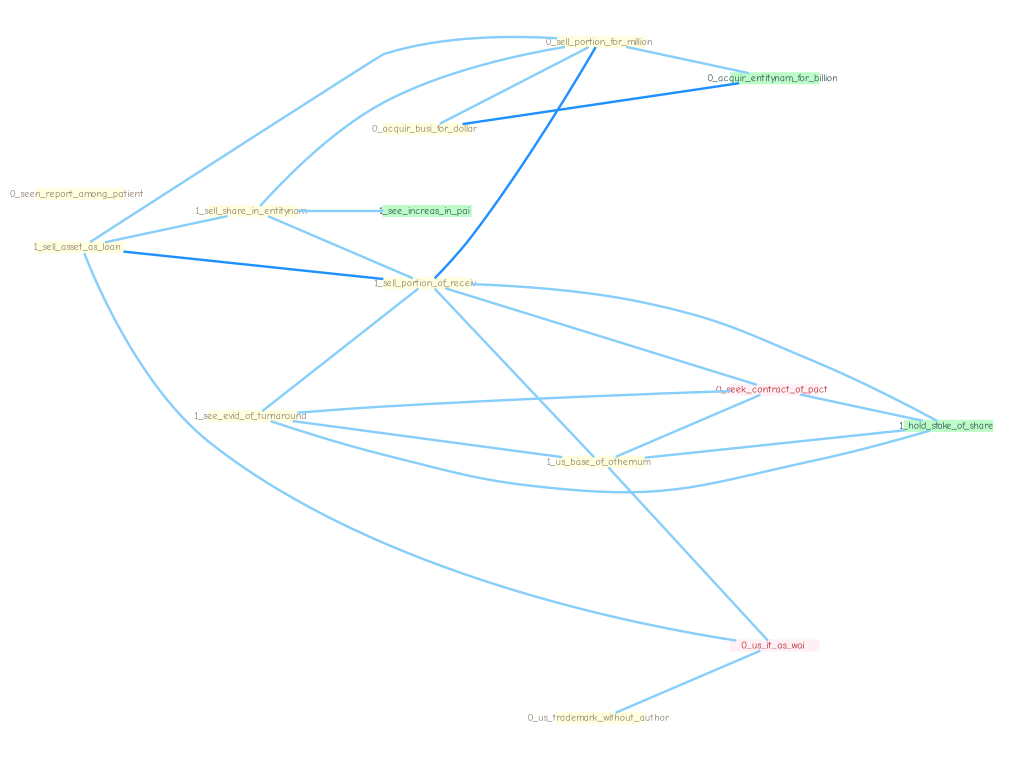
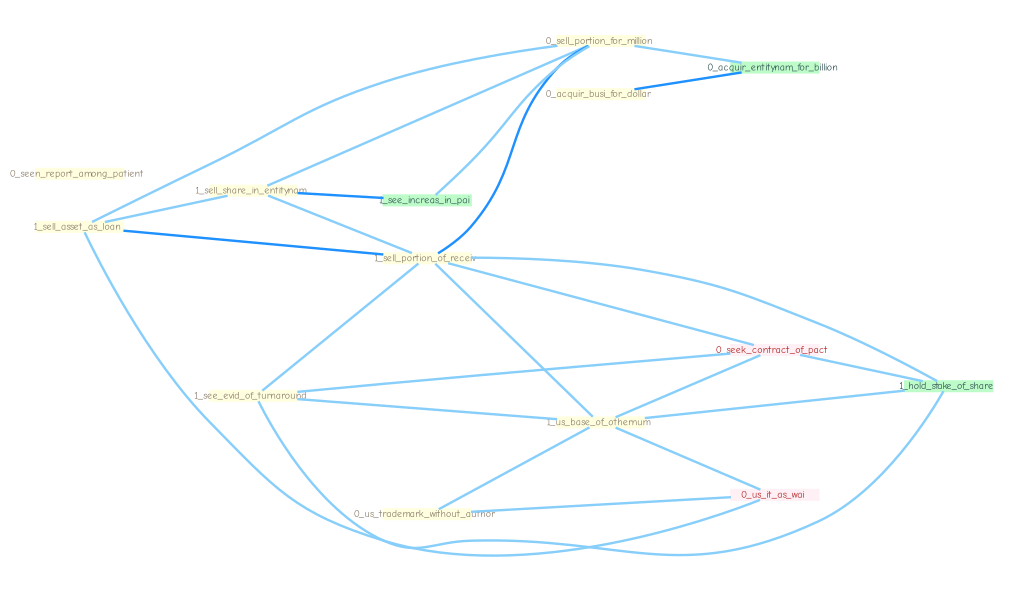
  graph {
    fontname="Comic Neue"
    rankdir=LR
    node [color="#ffffe0" fixedsize=true fontcolor="#8b7d6b" fontname="Comic Neue" fontsize=4 shape=polygon style=filled]
    edge [color="#87cefa" fontname="Comic Neue" w=1]
    "0_acquir_busi_for_dollar " [height=.06 width=.5]
    "0_us_trademark_without_author " [height=.06 width=.5]
    "0_seen_report_among_patient " [height=.06 width=.5]
    "1_see_evid_of_turnaround " [height=.06 width=.5]
    "1_sell_asset_as_loan " [height=.06 width=.5]
    "1_sell_share_in_entitynam " [height=.06 width=.5]
    "1_sell_portion_of_receiv " [height=.06 width=.5]
    "1_us_base_of_othernum " [height=.06 width=.5]
    "0_sell_portion_for_million " [height=.06 width=.5]
    "0_seek_contract_of_pact " [color="#fff0f5" fontcolor="#b22222" height=.06 width=.5]
    "0_us_it_as_wai " [color="#fff0f5" fontcolor="#b22222" height=.06 width=.5]
    "0_acquir_entitynam_for_billion " [color="#BDFCC9" fontcolor="#2f4f4f" height=.06 width=.5]
    "1_hold_stake_of_share " [color="#BDFCC9" fontcolor="#2f4f4f" height=.06 width=.5]
    "1_see_increas_in_pai " [color="#BDFCC9" fontcolor="#2f4f4f" height=.06 width=.5]
    subgraph sub_1 {
      "0_acquir_busi_for_dollar "
      "0_us_trademark_without_author "
      "0_seen_report_among_patient "
      "1_see_evid_of_turnaround "
      "1_sell_asset_as_loan "
      "1_sell_share_in_entitynam "
      "1_sell_portion_of_receiv "
      "1_us_base_of_othernum "
      "0_sell_portion_for_million "
    }
    subgraph sub_2 {
      "0_seek_contract_of_pact "
      "0_us_it_as_wai "
    }
-   "0_acquir_busi_for_dollar " -- "0_sell_portion_for_million "
+   "1_see_increas_in_pai " -- "0_sell_portion_for_million "
    "0_acquir_busi_for_dollar " -- "0_acquir_entitynam_for_billion " [color="#1e90ff" w=2]
+   "0_us_trademark_without_author " -- "1_us_base_of_othernum "
    "0_us_trademark_without_author " -- "0_us_it_as_wai "
    "1_see_evid_of_turnaround " -- "1_sell_portion_of_receiv "
    "1_see_evid_of_turnaround " -- "1_us_base_of_othernum "
    "1_see_evid_of_turnaround " -- "0_seek_contract_of_pact "
    "1_see_evid_of_turnaround " -- "1_hold_stake_of_share "
    "1_sell_asset_as_loan " -- "1_sell_share_in_entitynam "
    "1_sell_asset_as_loan " -- "1_sell_portion_of_receiv " [color="#1e90ff"]
    "1_sell_asset_as_loan " -- "0_sell_portion_for_million "
    "1_sell_asset_as_loan " -- "0_us_it_as_wai "
    "1_sell_share_in_entitynam " -- "1_sell_portion_of_receiv "
    "1_sell_share_in_entitynam " -- "0_sell_portion_for_million "
-   "1_sell_share_in_entitynam " -- "1_see_increas_in_pai "
+   "1_sell_share_in_entitynam " -- "1_see_increas_in_pai " [color="#1e90ff"]
    "1_sell_portion_of_receiv " -- "1_us_base_of_othernum "
    "1_sell_portion_of_receiv " -- "0_sell_portion_for_million " [color="#1e90ff" w=2]
    "1_sell_portion_of_receiv " -- "0_seek_contract_of_pact "
    "1_sell_portion_of_receiv " -- "1_hold_stake_of_share "
    "1_us_base_of_othernum " -- "0_seek_contract_of_pact "
    "1_us_base_of_othernum " -- "0_us_it_as_wai "
    "1_us_base_of_othernum " -- "1_hold_stake_of_share "
    "0_sell_portion_for_million " -- "0_acquir_entitynam_for_billion "
    "0_seek_contract_of_pact " -- "1_hold_stake_of_share "
  }
